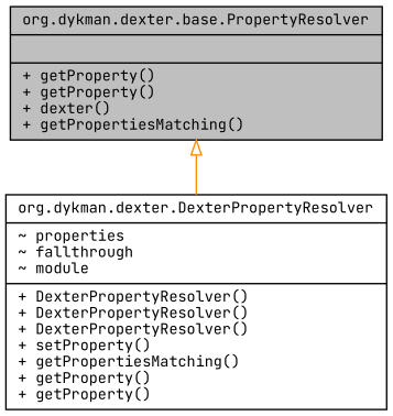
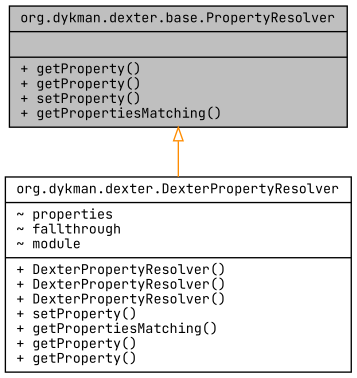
  digraph {
    fontname="JetBrains Mono"
    node [color=black fontname="JetBrains Mono" fontsize=10 shape=record]
-   n1 [fillcolor=grey75 fontcolor=black height=0.2 label="{org.dykman.dexter.base.PropertyResolver\n||+ getProperty()\l+ getProperty()\l+ dexter()\l+ getPropertiesMatching()\l}" style=filled width=0.4]
+   n1 [fillcolor=grey75 fontcolor=black height=0.2 label="{org.dykman.dexter.base.PropertyResolver\n||+ getProperty()\l+ getProperty()\l+ setProperty()\l+ getPropertiesMatching()\l}" style=filled width=0.4]
    n2 [height=0.2 label="{org.dykman.dexter.DexterPropertyResolver\n|~ properties\l~ fallthrough\l~ module\l|+ DexterPropertyResolver()\l+ DexterPropertyResolver()\l+ DexterPropertyResolver()\l+ setProperty()\l+ getPropertiesMatching()\l+ getProperty()\l+ getProperty()\l}" width=0.4]
    n1 -> n2 [arrowtail=empty color=darkorange dir=back fontname="JetBrains Mono" fontsize=10 labelfontname=FreeSans labelfontsize=10 style=solid]
  }
